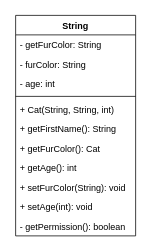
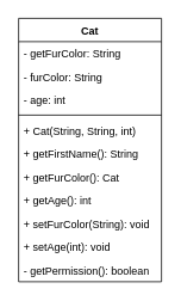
  <mxCell id="0" />
  <mxCell id="1" parent="0" />
- <mxCell id="2" value="String" style="swimlane;fontStyle=1;align=center;verticalAlign=top;childLayout=stackLayout;horizontal=1;startSize=26;horizontalStack=0;resizeParent=1;resizeParentMax=0;resizeLast=0;collapsible=1;marginBottom=0;" vertex="1" parent="1"><mxGeometry x="20" y="20" width="160" height="294" as="geometry"><mxRectangle x="40" y="120" width="60" height="30" as="alternateBounds" /></mxGeometry></mxCell>
+ <mxCell id="2" value="Cat" style="swimlane;fontStyle=1;align=center;verticalAlign=top;childLayout=stackLayout;horizontal=1;startSize=26;horizontalStack=0;resizeParent=1;resizeParentMax=0;resizeLast=0;collapsible=1;marginBottom=0;" vertex="1" parent="1"><mxGeometry x="20" y="20" width="160" height="294" as="geometry"><mxRectangle x="40" y="120" width="60" height="30" as="alternateBounds" /></mxGeometry></mxCell>
  <mxCell id="3" value="- getFurColor: String" style="text;strokeColor=none;fillColor=none;align=left;verticalAlign=top;spacingLeft=4;spacingRight=4;overflow=hidden;rotatable=0;points=[[0,0.5],[1,0.5]];portConstraint=eastwest;" vertex="1" parent="2"><mxGeometry y="26" width="160" height="26" as="geometry" /></mxCell>
  <mxCell id="4" value="- furColor: String" style="text;strokeColor=none;fillColor=none;align=left;verticalAlign=top;spacingLeft=4;spacingRight=4;overflow=hidden;rotatable=0;points=[[0,0.5],[1,0.5]];portConstraint=eastwest;" vertex="1" parent="2"><mxGeometry y="52" width="160" height="26" as="geometry" /></mxCell>
  <mxCell id="5" value="- age: int" style="text;strokeColor=none;fillColor=none;align=left;verticalAlign=top;spacingLeft=4;spacingRight=4;overflow=hidden;rotatable=0;points=[[0,0.5],[1,0.5]];portConstraint=eastwest;" vertex="1" parent="2"><mxGeometry y="78" width="160" height="26" as="geometry" /></mxCell>
  <mxCell id="6" value="" style="line;strokeWidth=1;fillColor=none;align=left;verticalAlign=middle;spacingTop=-1;spacingLeft=3;spacingRight=3;rotatable=0;labelPosition=right;points=[];portConstraint=eastwest;strokeColor=inherit;" vertex="1" parent="2"><mxGeometry y="104" width="160" height="8" as="geometry" /></mxCell>
  <mxCell id="7" value="+ Cat(String, String, int)" style="text;strokeColor=none;fillColor=none;align=left;verticalAlign=top;spacingLeft=4;spacingRight=4;overflow=hidden;rotatable=0;points=[[0,0.5],[1,0.5]];portConstraint=eastwest;" vertex="1" parent="2"><mxGeometry y="112" width="160" height="26" as="geometry" /></mxCell>
  <mxCell id="8" value="+ getFirstName(): String" style="text;strokeColor=none;fillColor=none;align=left;verticalAlign=top;spacingLeft=4;spacingRight=4;overflow=hidden;rotatable=0;points=[[0,0.5],[1,0.5]];portConstraint=eastwest;" vertex="1" parent="2"><mxGeometry y="138" width="160" height="26" as="geometry" /></mxCell>
  <mxCell id="9" value="+ getFurColor(): Cat" style="text;strokeColor=none;fillColor=none;align=left;verticalAlign=top;spacingLeft=4;spacingRight=4;overflow=hidden;rotatable=0;points=[[0,0.5],[1,0.5]];portConstraint=eastwest;" vertex="1" parent="2"><mxGeometry y="164" width="160" height="26" as="geometry" /></mxCell>
  <mxCell id="10" value="+ getAge(): int" style="text;strokeColor=none;fillColor=none;align=left;verticalAlign=top;spacingLeft=4;spacingRight=4;overflow=hidden;rotatable=0;points=[[0,0.5],[1,0.5]];portConstraint=eastwest;" vertex="1" parent="2"><mxGeometry y="190" width="160" height="26" as="geometry" /></mxCell>
  <mxCell id="11" value="+ setFurColor(String): void" style="text;strokeColor=none;fillColor=none;align=left;verticalAlign=top;spacingLeft=4;spacingRight=4;overflow=hidden;rotatable=0;points=[[0,0.5],[1,0.5]];portConstraint=eastwest;" vertex="1" parent="2"><mxGeometry y="216" width="160" height="26" as="geometry" /></mxCell>
  <mxCell id="12" value="+ setAge(int): void" style="text;strokeColor=none;fillColor=none;align=left;verticalAlign=top;spacingLeft=4;spacingRight=4;overflow=hidden;rotatable=0;points=[[0,0.5],[1,0.5]];portConstraint=eastwest;" vertex="1" parent="2"><mxGeometry y="242" width="160" height="26" as="geometry" /></mxCell>
  <mxCell id="13" value="- getPermission(): boolean" style="text;strokeColor=none;fillColor=none;align=left;verticalAlign=top;spacingLeft=4;spacingRight=4;overflow=hidden;rotatable=0;points=[[0,0.5],[1,0.5]];portConstraint=eastwest;" vertex="1" parent="2"><mxGeometry y="268" width="160" height="26" as="geometry" /></mxCell>
